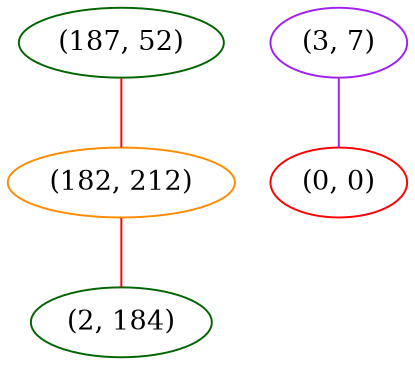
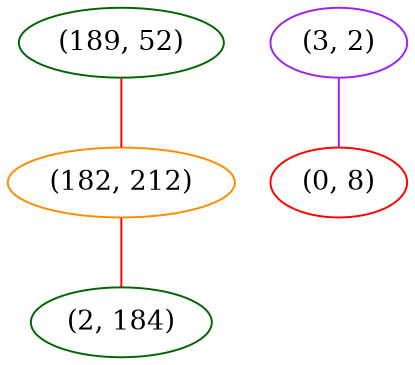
  graph {
    node [color=darkgreen]
    edge [color=red weight=1]
    "(182, 212)" [color=darkorange]
-   "(187, 52)"
-   "(3, 2)" [color=purple label="(3, 7)"]
-   "(0, 0)" [color=red]
+   "(187, 52)" [label="(189, 52)"]
+   "(3, 2)" [color=purple]
+   "(0, 0)" [color=red label="(0, 8)"]
    "(2, 184)"
    "(182, 212)" -- "(2, 184)"
    "(187, 52)" -- "(182, 212)"
    "(3, 2)" -- "(0, 0)" [color=purple weight=4]
  }
